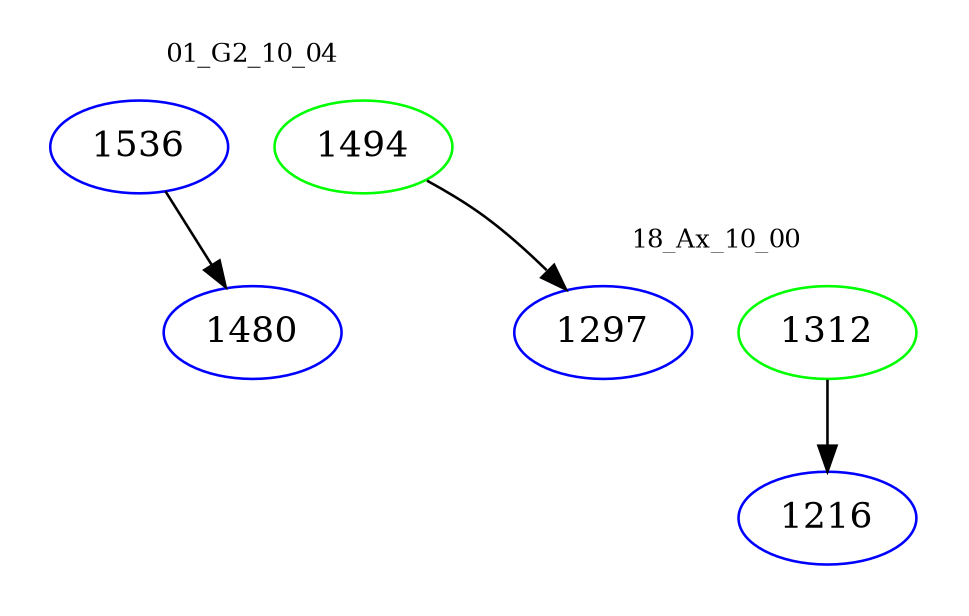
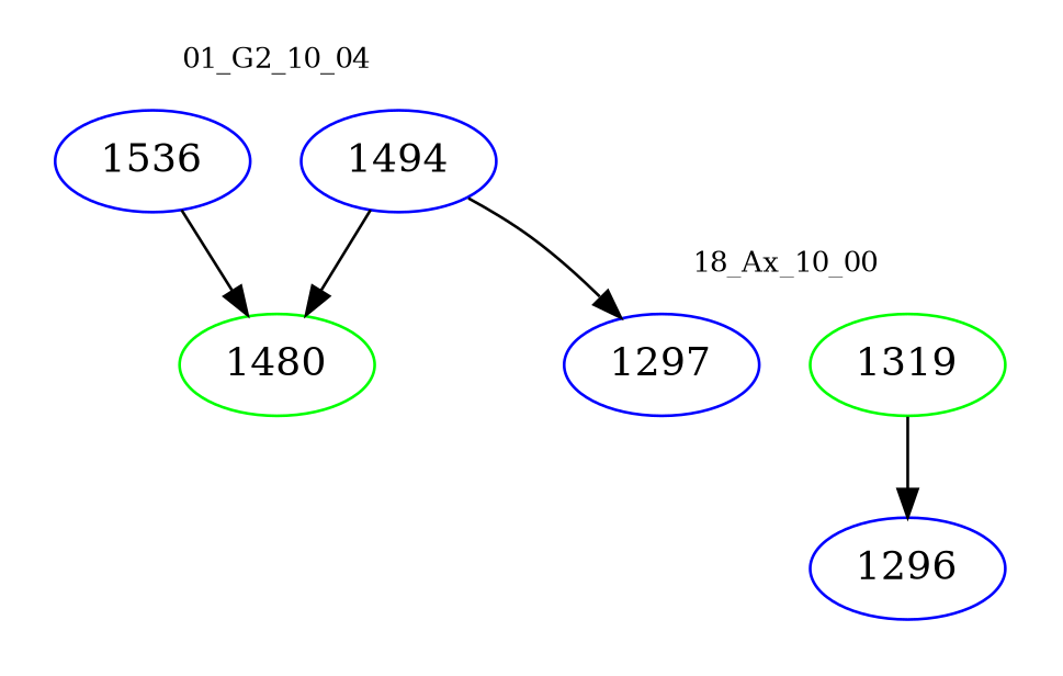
  digraph {
    node [color=blue]
    edge [color=black]
-   n1 [color=green label=1312]
-   n2 [label=1216]
+   n1 [color=green label=1319]
+   n2 [label=1296]
    n3 [label=1297]
-   n4 [color=green label=1494]
-   n5 [label=1480]
+   n4 [label=1494]
+   n5 [color=green label=1480]
    n6 [label=1536]
    subgraph cluster_1 {
      color=white
      fontsize=10
      label="18_Ax_10_00"
      n1
      n2
      n3
    }
    subgraph cluster_2 {
      color=white
      fontsize=10
      label="01_G2_10_04"
      n4
      n5
      n6
    }
    n1 -> n2
    n4 -> n3
+   n4 -> n5
    n6 -> n5
  }
